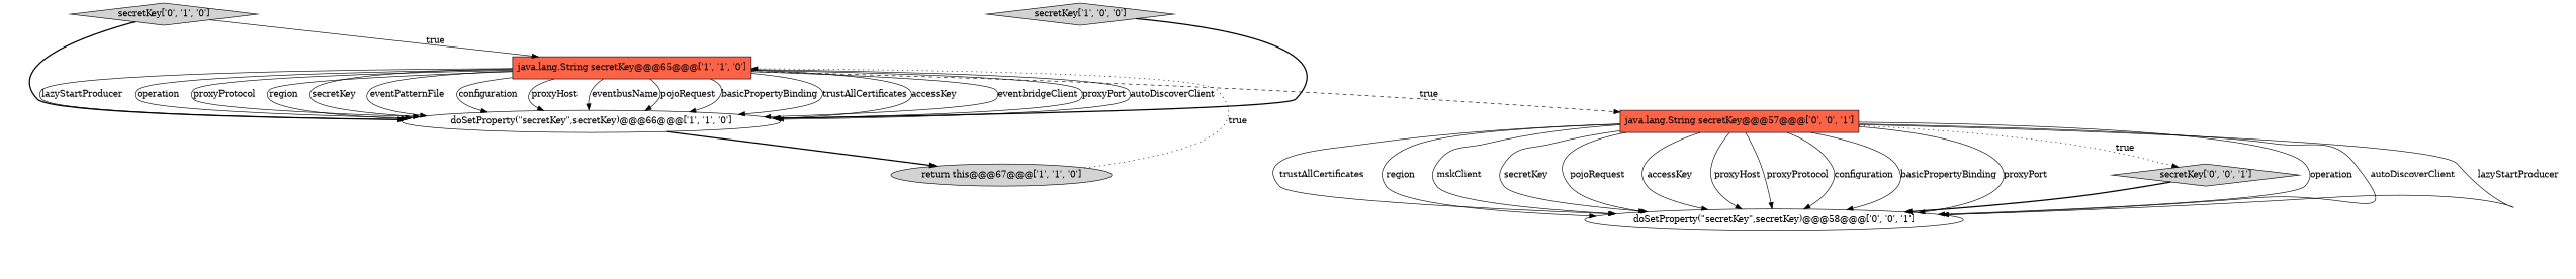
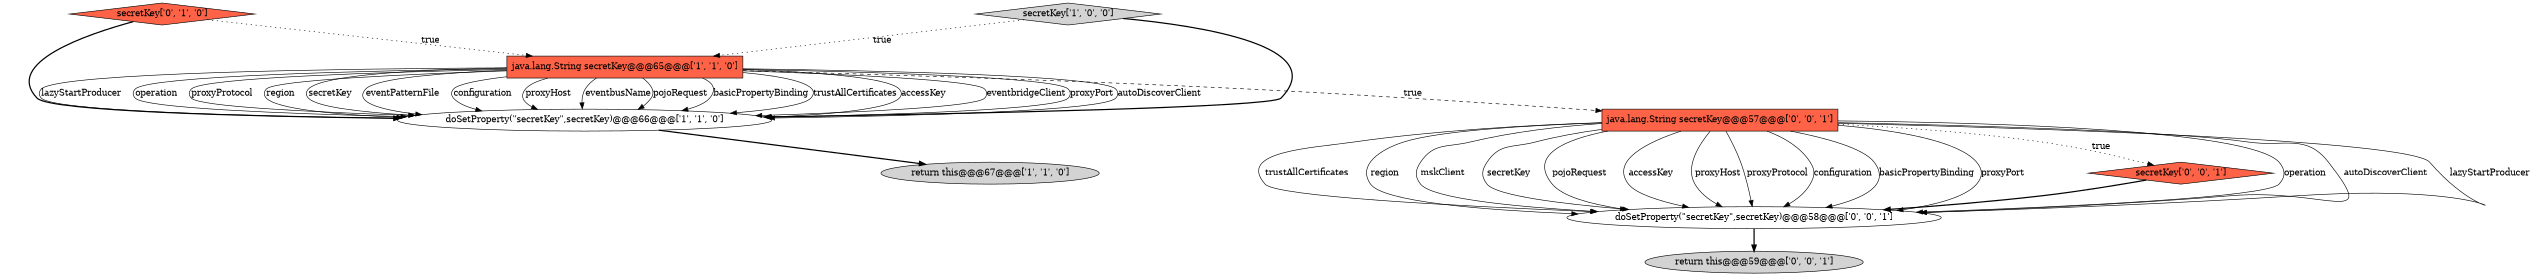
  digraph {
    fontname="DejaVu Serif"
    node [fillcolor=lightgray fontname="DejaVu Serif" shape=ellipse style=filled]
    edge [fontname="DejaVu Serif" style=solid]
+   n1 [label="return this@@@59@@@['0', '0', '1']"]
    n2 [fillcolor=tomato label="java.lang.String secretKey@@@57@@@['0', '0', '1']" shape=box]
    n3 [fillcolor=white label="doSetProperty(\"secretKey\",secretKey)@@@58@@@['0', '0', '1']"]
-   n4 [label="secretKey['0', '0', '1']" shape=diamond]
+   n4 [fillcolor=tomato label="secretKey['0', '0', '1']" shape=diamond]
    n5 [fillcolor=white label="doSetProperty(\"secretKey\",secretKey)@@@66@@@['1', '1', '0']"]
    n6 [label="return this@@@67@@@['1', '1', '0']"]
    n7 [fillcolor=tomato label="java.lang.String secretKey@@@65@@@['1', '1', '0']" shape=box]
-   n8 [label="secretKey['0', '1', '0']" shape=diamond]
+   n8 [fillcolor=tomato label="secretKey['0', '1', '0']" shape=diamond]
    n9 [label="secretKey['1', '0', '0']" shape=diamond]
    n2 -> n3 [label=operation]
    n2 -> n3 [label=autoDiscoverClient]
    n2 -> n3 [label=lazyStartProducer]
    n2 -> n3 [label=trustAllCertificates]
    n2 -> n3 [label=region]
    n2 -> n3 [label=mskClient]
    n2 -> n3 [label=secretKey]
    n2 -> n3 [label=pojoRequest]
    n2 -> n3 [label=accessKey]
    n2 -> n3 [label=proxyHost]
    n2 -> n3 [label=proxyProtocol]
    n2 -> n3 [label=configuration]
    n2 -> n3 [label=basicPropertyBinding]
    n2 -> n3 [label=proxyPort]
    n2 -> n4 [label=true style=dotted]
+   n3 -> n1 [style=bold]
    n4 -> n3 [style=bold]
    n5 -> n6 [style=bold]
    n7 -> n2 [label=true style=dashed]
    n7 -> n5 [label=eventbridgeClient]
    n7 -> n5 [label=proxyPort]
    n7 -> n5 [label=autoDiscoverClient]
    n7 -> n5 [label=lazyStartProducer]
    n7 -> n5 [label=operation]
    n7 -> n5 [label=proxyProtocol]
    n7 -> n5 [label=region]
    n7 -> n5 [label=secretKey]
    n7 -> n5 [label=eventPatternFile]
    n7 -> n5 [label=configuration]
    n7 -> n5 [label=proxyHost]
    n7 -> n5 [label=eventbusName]
    n7 -> n5 [label=pojoRequest]
    n7 -> n5 [label=basicPropertyBinding]
    n7 -> n5 [label=trustAllCertificates]
    n7 -> n5 [label=accessKey]
    n8 -> n5 [style=bold]
-   n8 -> n7 [label=true]
+   n8 -> n7 [label=true style=dotted]
    n9 -> n5 [style=bold]
-   n6 -> n7 [label=true style=dotted]
+   n9 -> n7 [label=true style=dotted]
  }
